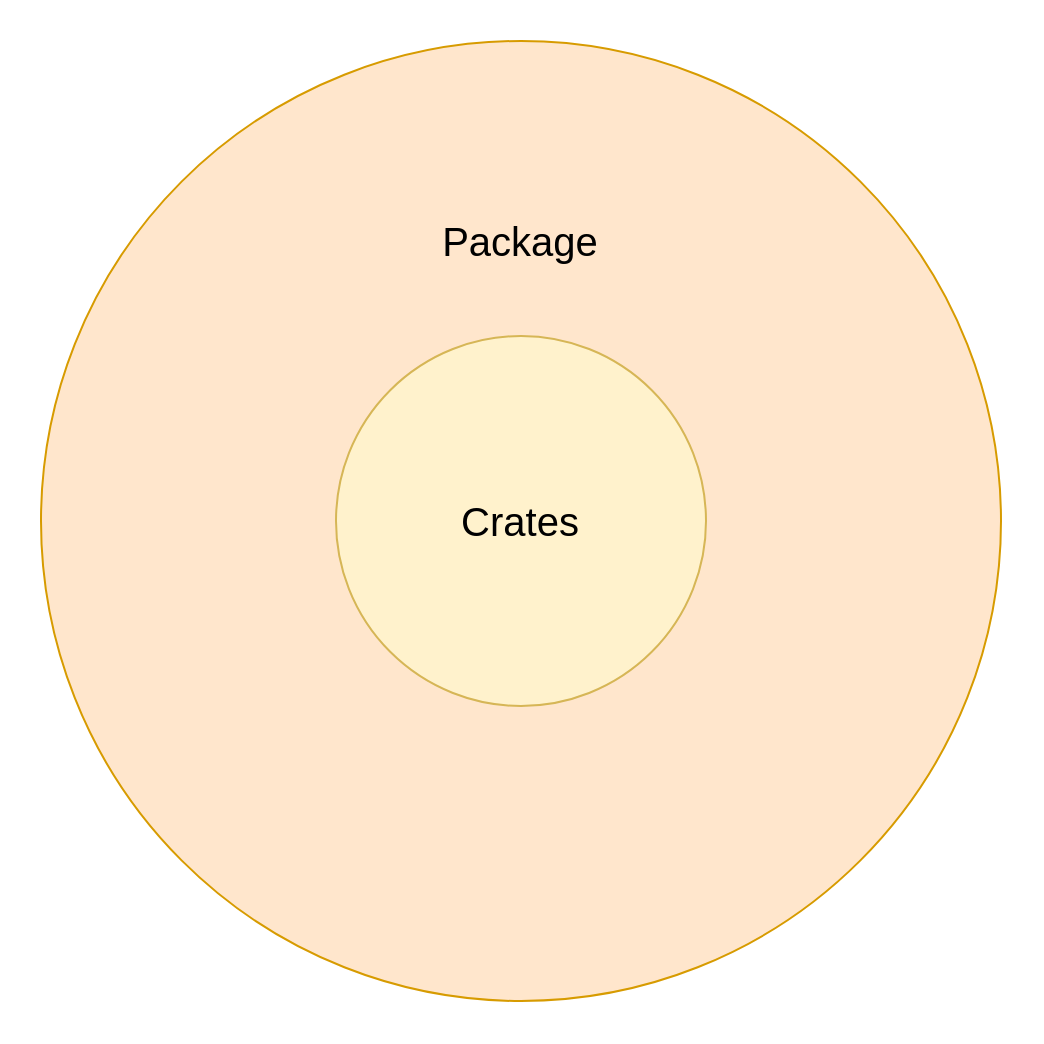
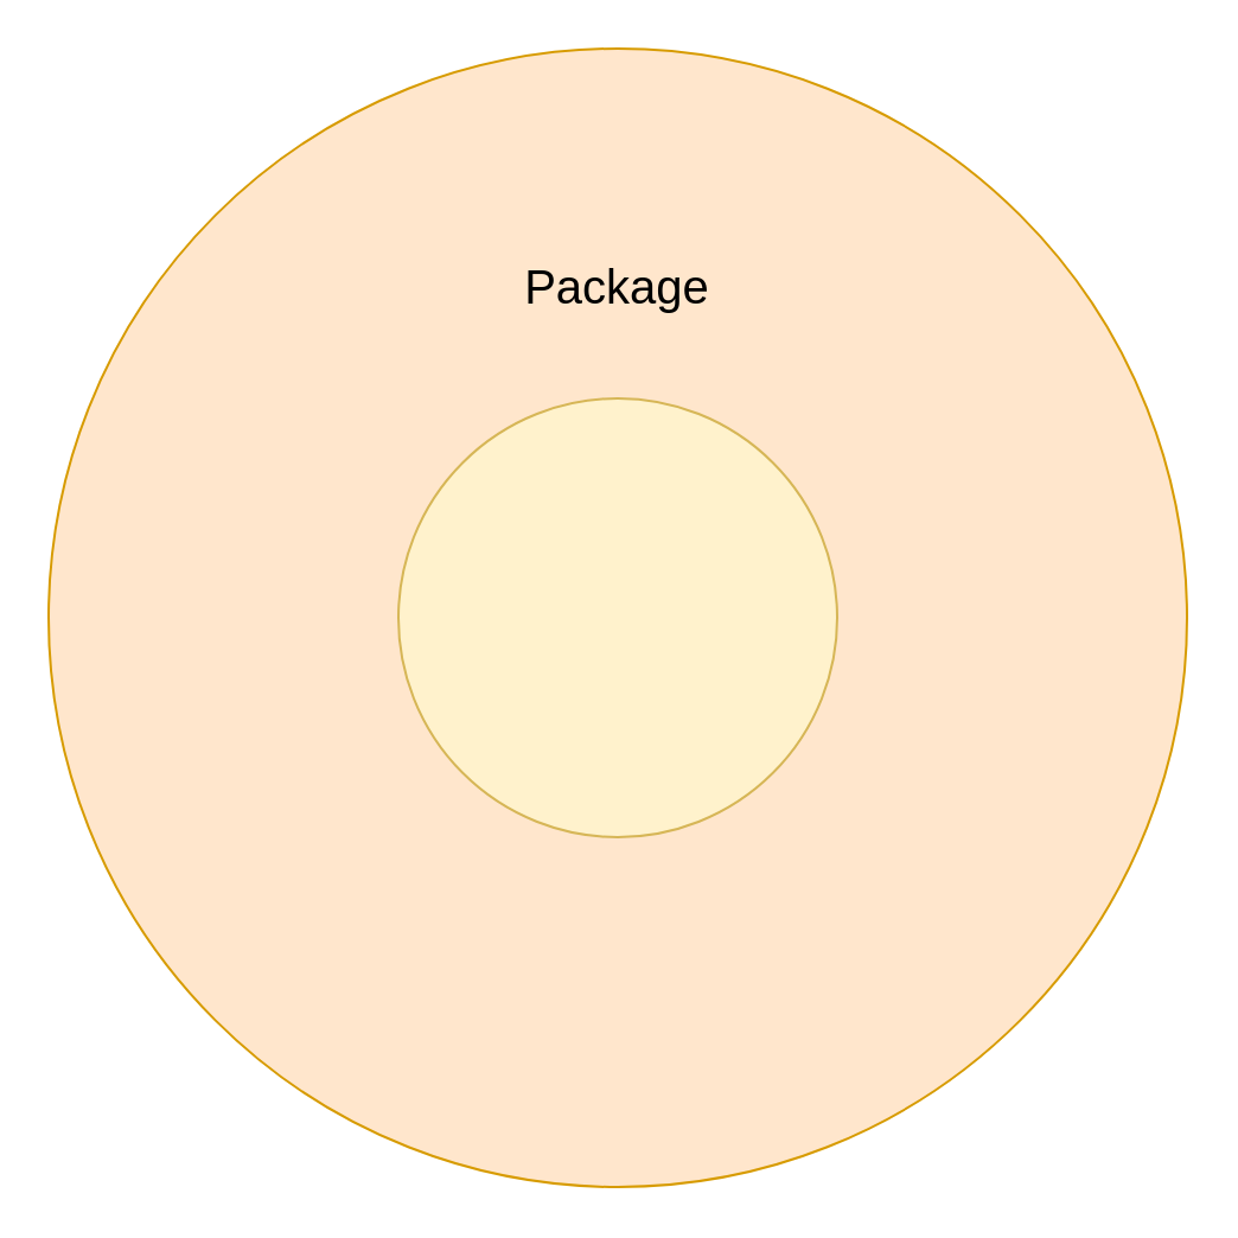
  <mxCell id="0" />
  <mxCell id="1" parent="0" />
  <mxCell id="2" value="" style="ellipse;whiteSpace=wrap;html=1;aspect=fixed;fillColor=#ffe6cc;strokeColor=#d79b00;" vertex="1" parent="1"><mxGeometry x="20" y="20" width="480" height="480" as="geometry" /></mxCell>
  <mxCell id="3" value="" style="ellipse;whiteSpace=wrap;html=1;aspect=fixed;fillColor=#fff2cc;strokeColor=#d6b656;" vertex="1" parent="1"><mxGeometry x="167.5" y="167.5" width="185" height="185" as="geometry" /></mxCell>
  <mxCell id="4" value="&lt;font style=&quot;font-size: 20px;&quot;&gt;Package&lt;/font&gt;" style="text;html=1;strokeColor=none;fillColor=none;align=center;verticalAlign=middle;whiteSpace=wrap;rounded=0;" vertex="1" parent="1"><mxGeometry x="230" y="105" width="60" height="30" as="geometry" /></mxCell>
- <mxCell id="5" value="&lt;font style=&quot;font-size: 20px;&quot;&gt;Crates&lt;/font&gt;" style="text;html=1;strokeColor=none;fillColor=none;align=center;verticalAlign=middle;whiteSpace=wrap;rounded=0;" vertex="1" parent="1"><mxGeometry x="230" y="245" width="60" height="30" as="geometry" /></mxCell>
